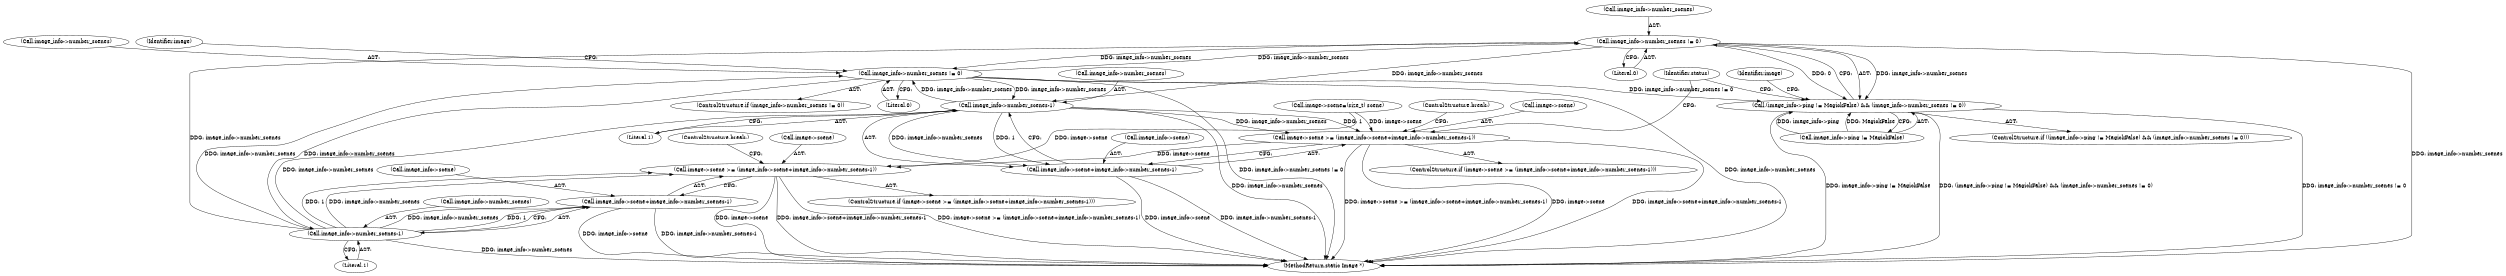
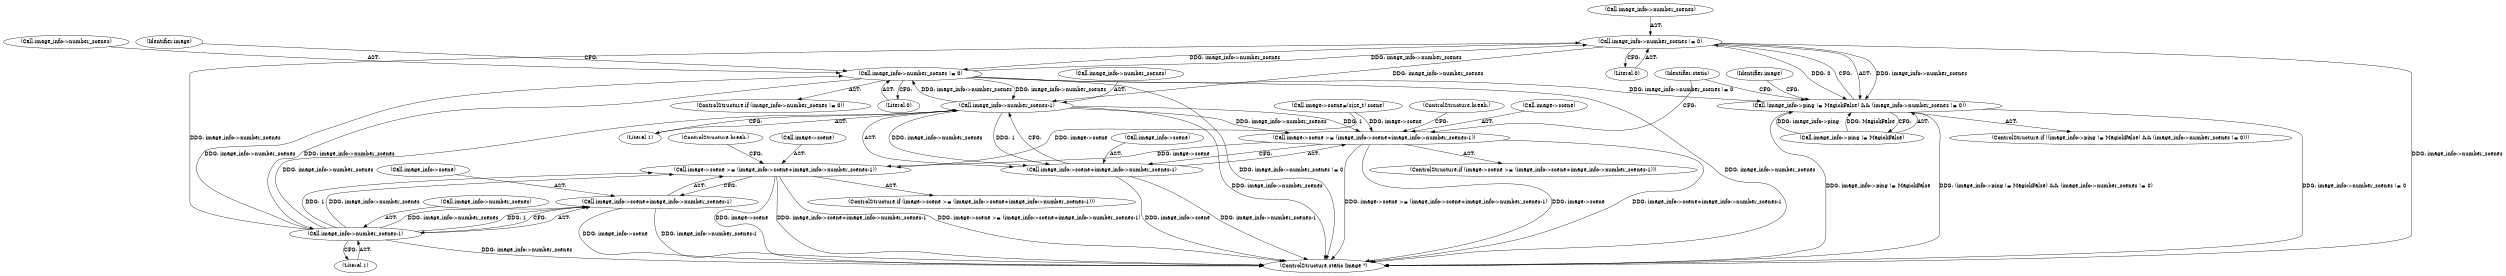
  digraph {
    n1 [label="(Call,image_info->number_scenes != 0)"]
    n2 [label="(Call,image_info->number_scenes != 0)"]
    n3 [label="(Call,image_info->number_scenes-1)"]
    n4 [label="(Call,(image_info->ping != MagickFalse) && (image_info->number_scenes != 0))"]
-   n5 [label="(MethodReturn,static Image *)"]
+   n5 [label="(ControlStructure,static Image *)"]
    n6 [label="(Literal,0)"]
    n7 [label="(Call,image_info->number_scenes-1)"]
    n8 [label="(ControlStructure,if (image_info->number_scenes != 0))"]
    n9 [label="(Literal,0)"]
    n10 [label="(Call,image->scene >= (image_info->scene+image_info->number_scenes-1))"]
    n11 [label="(Call,image_info->scene+image_info->number_scenes-1)"]
    n12 [label="(Literal,1)"]
    n13 [label="(Call,image_info->ping != MagickFalse)"]
    n14 [label="(ControlStructure,if ((image_info->ping != MagickFalse) && (image_info->number_scenes != 0)))"]
    n15 [label="(Call,image->scene >= (image_info->scene+image_info->number_scenes-1))"]
    n16 [label="(Call,image_info->scene+image_info->number_scenes-1)"]
    n17 [label="(Literal,1)"]
    n18 [label="(ControlStructure,if (image->scene >= (image_info->scene+image_info->number_scenes-1)))"]
    n19 [label="(ControlStructure,if (image->scene >= (image_info->scene+image_info->number_scenes-1)))"]
    n20 [label="(Call,image_info->number_scenes)"]
    n21 [label="(Call,image_info->number_scenes)"]
    n22 [label="(Call,image_info->number_scenes)"]
    n23 [label="(Identifier,image)"]
    n24 [label="(Call,image->scene)"]
    n25 [label="(Identifier,image)"]
    n26 [label="(Call,image_info->number_scenes)"]
    n27 [label="(Call,image_info->scene)"]
    n28 [label="(Call,image_info->scene)"]
    n29 [label="(Call,image->scene=(size_t) scene)"]
    n30 [label="(ControlStructure,break;)"]
    n31 [label="(Call,image->scene)"]
    n32 [label="(ControlStructure,break;)"]
-   n33 [label="(Identifier,status)"]
+   n33 [label="(Identifier,static)"]
    n1 -> n2 [label="DDG: image_info->number_scenes"]
    n1 -> n3 [label="DDG: image_info->number_scenes"]
    n1 -> n4 [label="AST: "]
    n1 -> n4 [label="DDG: image_info->number_scenes"]
    n1 -> n4 [label="DDG: 0"]
    n1 -> n5 [label="DDG: image_info->number_scenes"]
    n1 -> n6 [label="CFG: "]
    n2 -> n1 [label="DDG: image_info->number_scenes"]
    n2 -> n3 [label="DDG: image_info->number_scenes"]
    n2 -> n4 [label="DDG: image_info->number_scenes != 0"]
    n2 -> n5 [label="DDG: image_info->number_scenes != 0"]
    n2 -> n5 [label="DDG: image_info->number_scenes"]
    n2 -> n7 [label="DDG: image_info->number_scenes"]
    n2 -> n8 [label="AST: "]
    n2 -> n9 [label="CFG: "]
    n3 -> n2 [label="DDG: image_info->number_scenes"]
    n3 -> n5 [label="DDG: image_info->number_scenes"]
    n3 -> n10 [label="DDG: image_info->number_scenes"]
    n3 -> n10 [label="DDG: 1"]
    n3 -> n11 [label="AST: "]
    n3 -> n11 [label="DDG: image_info->number_scenes"]
    n3 -> n11 [label="DDG: 1"]
    n3 -> n12 [label="CFG: "]
    n4 -> n1 [label="CFG: "]
    n4 -> n5 [label="DDG: (image_info->ping != MagickFalse) && (image_info->number_scenes != 0)"]
    n4 -> n5 [label="DDG: image_info->number_scenes != 0"]
    n4 -> n5 [label="DDG: image_info->ping != MagickFalse"]
    n4 -> n13 [label="CFG: "]
    n4 -> n14 [label="AST: "]
    n6 -> n1 [label="AST: "]
    n7 -> n1 [label="DDG: image_info->number_scenes"]
    n7 -> n2 [label="DDG: image_info->number_scenes"]
    n7 -> n3 [label="DDG: image_info->number_scenes"]
    n7 -> n5 [label="DDG: image_info->number_scenes"]
    n7 -> n15 [label="DDG: image_info->number_scenes"]
    n7 -> n15 [label="DDG: 1"]
    n7 -> n16 [label="AST: "]
    n7 -> n16 [label="DDG: image_info->number_scenes"]
    n7 -> n16 [label="DDG: 1"]
    n7 -> n17 [label="CFG: "]
    n9 -> n2 [label="AST: "]
    n10 -> n5 [label="DDG: image->scene >= (image_info->scene+image_info->number_scenes-1)"]
    n10 -> n5 [label="DDG: image->scene"]
    n10 -> n5 [label="DDG: image_info->scene+image_info->number_scenes-1"]
    n10 -> n11 [label="CFG: "]
    n10 -> n15 [label="DDG: image->scene"]
    n10 -> n19 [label="AST: "]
    n11 -> n3 [label="CFG: "]
    n11 -> n5 [label="DDG: image_info->number_scenes-1"]
    n11 -> n5 [label="DDG: image_info->scene"]
    n11 -> n10 [label="AST: "]
    n12 -> n3 [label="AST: "]
    n13 -> n4 [label="AST: "]
    n13 -> n4 [label="DDG: image_info->ping"]
    n13 -> n4 [label="DDG: MagickFalse"]
    n15 -> n5 [label="DDG: image->scene"]
    n15 -> n5 [label="DDG: image_info->scene+image_info->number_scenes-1"]
    n15 -> n5 [label="DDG: image->scene >= (image_info->scene+image_info->number_scenes-1)"]
    n15 -> n16 [label="CFG: "]
    n15 -> n18 [label="AST: "]
    n16 -> n5 [label="DDG: image_info->scene"]
    n16 -> n5 [label="DDG: image_info->number_scenes-1"]
    n16 -> n7 [label="CFG: "]
    n16 -> n15 [label="AST: "]
    n17 -> n7 [label="AST: "]
    n20 -> n1 [label="AST: "]
    n21 -> n2 [label="AST: "]
    n22 -> n7 [label="AST: "]
    n23 -> n2 [label="CFG: "]
    n24 -> n15 [label="AST: "]
    n25 -> n4 [label="CFG: "]
    n26 -> n3 [label="AST: "]
    n27 -> n16 [label="AST: "]
    n28 -> n11 [label="AST: "]
    n29 -> n10 [label="DDG: image->scene"]
    n29 -> n15 [label="DDG: image->scene"]
    n30 -> n15 [label="CFG: "]
    n31 -> n10 [label="AST: "]
    n32 -> n10 [label="CFG: "]
    n33 -> n4 [label="CFG: "]
    n33 -> n10 [label="CFG: "]
  }
